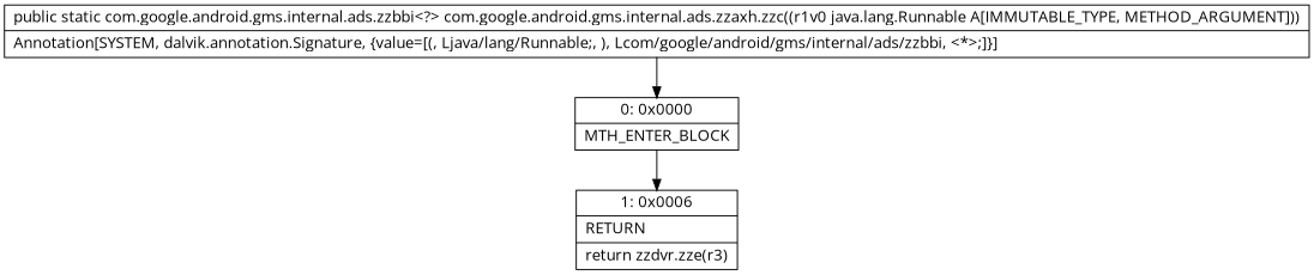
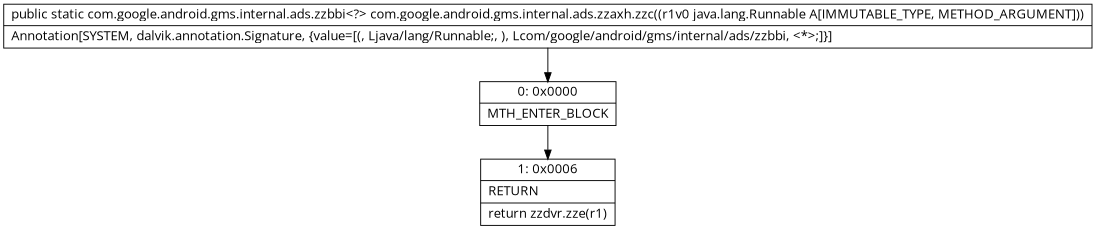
  digraph {
    fontname="Open Sans"
    node [shape=record fontname="Open Sans"]
    edge [fontname="Open Sans"]
    n1 [label="{0\:\ 0x0000|MTH_ENTER_BLOCK\l}"]
-   n2 [label="{1\:\ 0x0006|RETURN\l|return zzdvr.zze(r3)\l}"]
+   n2 [label="{1\:\ 0x0006|RETURN\l|return zzdvr.zze(r1)\l}"]
    n3 [label="{public static com.google.android.gms.internal.ads.zzbbi\<?\> com.google.android.gms.internal.ads.zzaxh.zzc((r1v0 java.lang.Runnable A[IMMUTABLE_TYPE, METHOD_ARGUMENT]))  | Annotation[SYSTEM, dalvik.annotation.Signature, \{value=[(, Ljava\/lang\/Runnable;, ), Lcom\/google\/android\/gms\/internal\/ads\/zzbbi, \<*\>;]\}]\l}"]
    n1 -> n2
    n3 -> n1
  }
